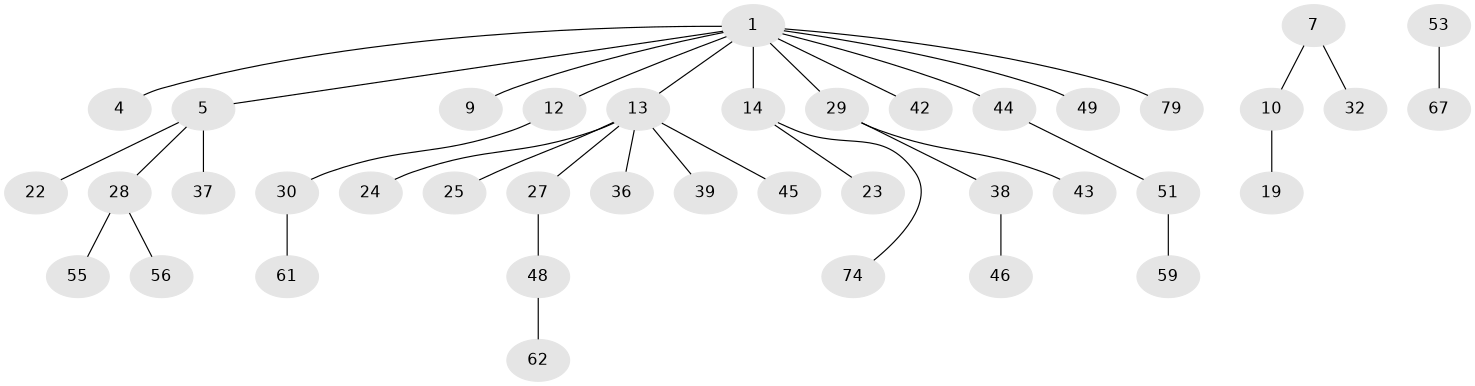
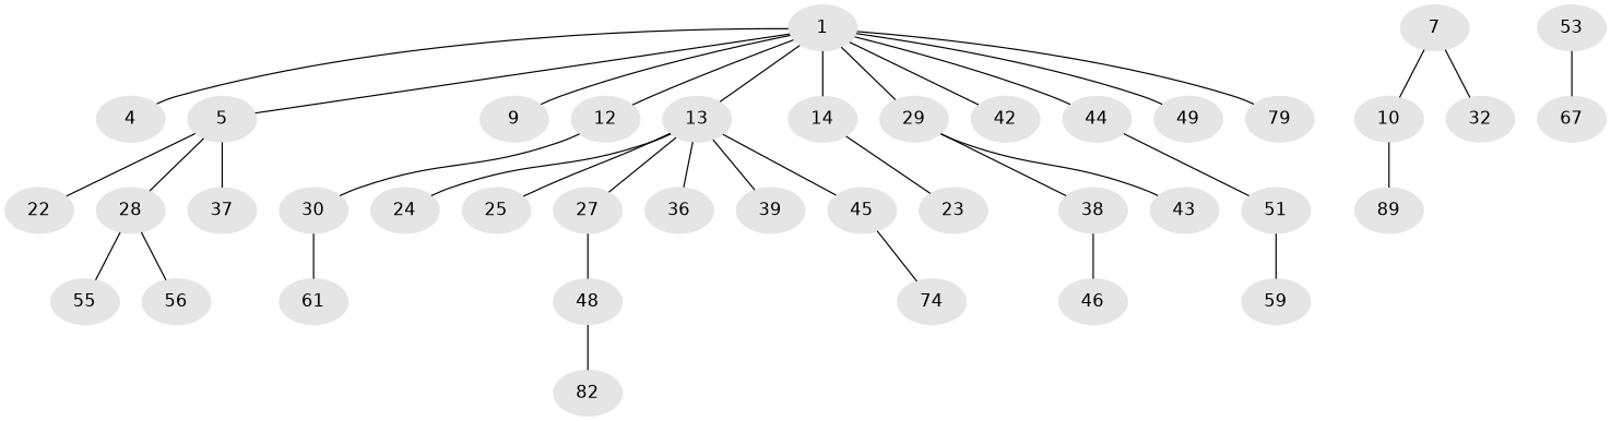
  graph {
    fontname="DejaVu Sans"
    node [color=gray90 fontname="DejaVu Sans" style=filled]
    edge [fontname="DejaVu Sans"]
    1 [super="+2+6+3+54"]
    4 [super="+66"]
    5 [super="+8"]
    9 [super="+11"]
    12 [super="+26"]
    13 [super="+15+58+31"]
    14 [super="+18"]
    29 [super="+35"]
    42 [super="+77+75"]
    44 [super="+50"]
    49
    79
    22
    28
    37
    30 [super="+57+40"]
    24
    25 [super="+63+78"]
    27
    36
    39
    45 [super="+65"]
    23
    n24 [label=74]
    38 [super="+52"]
    43 [super="+70"]
    51
    7
    10
    32
    55
    56
-   19
+   19 [label=89]
    61
    48
    53
    67
-   62 [super="+81"]
+   62 [super="+81" label=82]
    46
    59 [super="+73+80"]
    1 -- 4
    1 -- 5
    1 -- 9
    1 -- 12
    1 -- 13
    1 -- 14
    1 -- 29
    1 -- 42
    1 -- 44
    1 -- 49
    1 -- 79
    5 -- 22
    5 -- 28
    5 -- 37
    12 -- 30
    13 -- 24
    13 -- 25
    13 -- 27
    13 -- 36
    13 -- 39
    13 -- 45
    14 -- 23
-   14 -- n24
+   45 -- n24
    29 -- 38
    29 -- 43
    44 -- 51
    28 -- 55
    28 -- 56
    30 -- 61
    27 -- 48
    38 -- 46
    51 -- 59
    7 -- 10
    7 -- 32
    10 -- 19
    48 -- 62
    53 -- 67
  }
